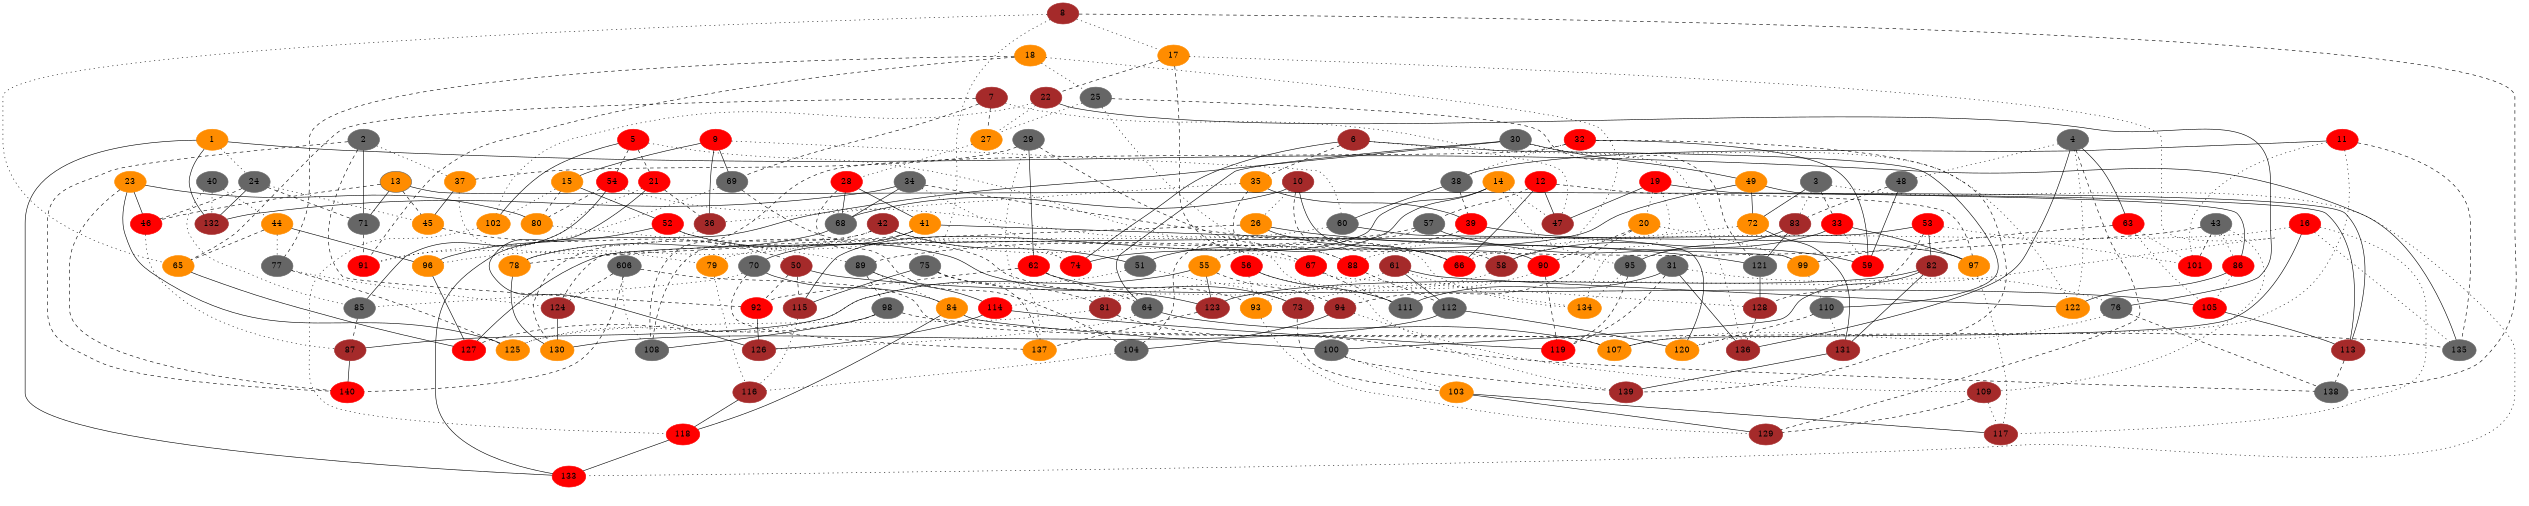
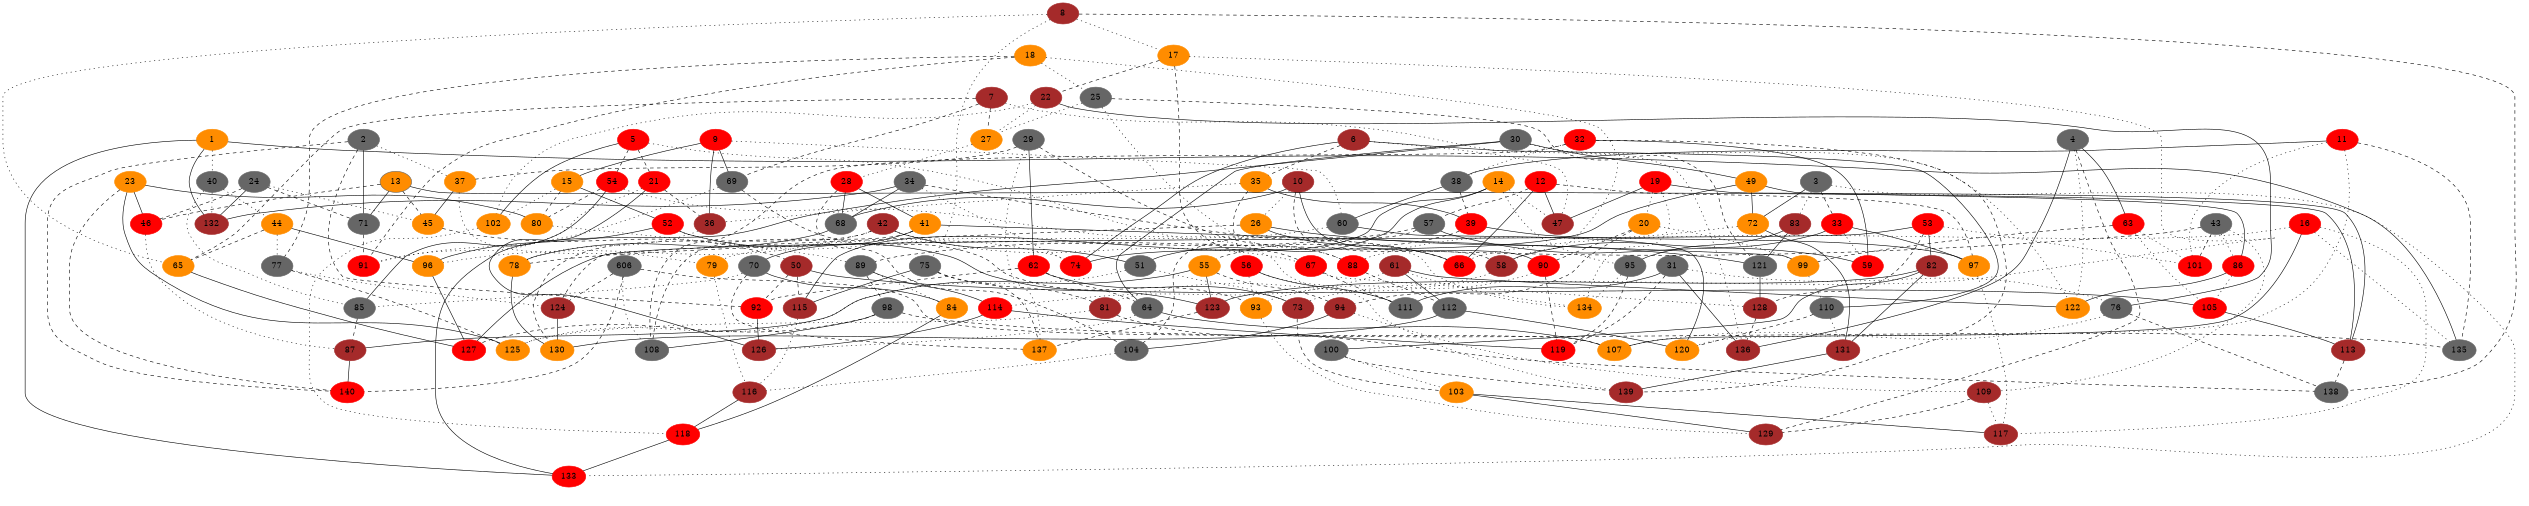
  graph {
    node [color=gray40 style=filled]
    edge [style=solid]
    1 [color=darkorange]
    40
    132 [color=brown]
    133 [color=red]
    135
    44 [color=darkorange]
    85
    37 [color=darkorange]
    2
    71
    92 [color=red]
    140 [color=red]
    45 [color=darkorange]
    79 [color=darkorange]
    91 [color=red]
    126 [color=brown]
    3
    33 [color=red]
    72 [color=darkorange]
    83 [color=brown]
    58 [color=brown]
    97 [color=darkorange]
    59 [color=red]
    88 [color=red]
    131 [color=brown]
    95
    121
    4
-   48
    63 [color=red]
    129 [color=brown]
    136 [color=brown]
    122 [color=darkorange]
    101 [color=red]
    99 [color=darkorange]
    105 [color=red]
    5 [color=red]
    21 [color=red]
    54 [color=red]
    102 [color=darkorange]
    111
    36 [color=brown]
    80 [color=darkorange]
    134 [color=darkorange]
    118 [color=red]
    6 [color=brown]
    35 [color=darkorange]
    47 [color=brown]
    74 [color=red]
    110
    39 [color=red]
    56 [color=red]
    120 [color=darkorange]
    7 [color=brown]
    27 [color=darkorange]
    65 [color=darkorange]
    69
    28 [color=red]
    127 [color=red]
    93 [color=darkorange]
    8 [color=brown]
    17 [color=darkorange]
    75
    138
    22 [color=brown]
    67 [color=red]
    73 [color=brown]
    115 [color=brown]
    137 [color=darkorange]
    81 [color=brown]
    9 [color=red]
    15 [color=darkorange]
    60
    52 [color=red]
    78 [color=darkorange]
    10 [color=brown]
    26 [color=darkorange]
    68
    90 [color=red]
    66 [color=red]
    124 [color=brown]
    119 [color=red]
    11 [color=red]
    38
    12 [color=red]
    57
    104
    89
    117 [color=brown]
    13 [fillcolor=darkorange]
    46 [color=red]
    113 [color=brown]
    50 [color=brown]
    87 [color=brown]
    14 [color=darkorange]
    51
    125 [color=darkorange]
    116 [color=brown]
    96 [color=darkorange]
    123 [color=brown]
    16 [color=red]
    107 [color=darkorange]
    76
    128 [color=brown]
    103 [color=darkorange]
    18 [color=darkorange]
    25
    77
    19 [color=red]
    20 [color=darkorange]
    94 [color=brown]
    109 [color=brown]
    23 [color=darkorange]
    24
    112
    130 [color=darkorange]
    41 [color=darkorange]
    108
    70
    29
    62 [color=red]
    64
    30
    49 [color=darkorange]
    86 [color=red]
    31
    32 [color=red]
    139 [color=brown]
    34
    55 [color=darkorange]
    84 [color=darkorange]
    42 [color=brown]
    43
    53 [color=red]
    82 [color=brown]
    100
    114 [color=red]
    98
    61 [color=brown]
    n140 [label=606]
-   1 -- 24 [style=dotted]
+   1 -- 40 [style=dotted]
    1 -- 132
    1 -- 133
    1 -- 135
    40 -- 132 [style=dotted]
    40 -- 44 [style=dotted]
    40 -- 85 [style=dotted]
    44 -- 65 [style=dashed]
    44 -- 96
    44 -- 77 [style=dotted]
    85 -- 87 [style=dashed]
    37 -- 45
    37 -- 79 [style=dotted]
    2 -- 37 [style=dotted]
    2 -- 71
    2 -- 92 [style=dashed]
    2 -- 140 [style=dashed]
    71 -- 91 [style=dashed]
    92 -- 126
    45 -- 50 [style=dashed]
    79 -- 116 [style=dotted]
    3 -- 133 [style=dotted]
    3 -- 33 [style=dashed]
    3 -- 72
    3 -- 83 [style=dotted]
    33 -- 58
    33 -- 97
    33 -- 59 [style=dotted]
    72 -- 88 [style=dotted]
    72 -- 131
    83 -- 95
    83 -- 121
    58 -- 81 [style=dotted]
    97 -- 117 [style=dotted]
    88 -- 112 [style=dashed]
    131 -- 139
    95 -- 134 [style=dotted]
    95 -- 119 [style=dashed]
    121 -- 128
-   4 -- 48 [style=dotted]
    4 -- 63
    4 -- 129 [style=dashed]
    4 -- 136
    4 -- 122 [style=dotted]
-   48 -- 83 [style=dashed]
-   48 -- 59
    63 -- 101 [style=dotted]
    63 -- 99 [style=dashed]
    63 -- 105 [style=dotted]
    99 -- 110 [style=dotted]
    105 -- 113
    5 -- 21 [style=dashed]
    5 -- 54 [style=dashed]
    5 -- 102
    5 -- 111 [style=dotted]
    21 -- 91 [style=dotted]
    21 -- 126
    21 -- 36 [style=dashed]
    54 -- 85
    54 -- 80 [style=dashed]
    54 -- 134 [style=dotted]
    102 -- 118 [style=dotted]
    36 -- 78 [style=dotted]
    80 -- 89 [style=dotted]
    118 -- 133
    6 -- 35 [style=dashed]
    6 -- 47 [style=dotted]
    6 -- 74
    6 -- 110
    35 -- 36 [style=dotted]
    35 -- 39
    35 -- 56 [style=dashed]
    110 -- 131 [style=dotted]
    110 -- 120 [style=dashed]
    39 -- 97
    39 -- 55 [style=dashed]
    56 -- 111
    56 -- 93 [style=dotted]
    56 -- 139 [style=dotted]
    7 -- 136 [style=dotted]
    7 -- 27 [style=dashed]
    7 -- 65 [style=dashed]
    7 -- 69 [style=dashed]
    27 -- 28 [style=dotted]
    65 -- 127
    69 -- 91 [style=dotted]
    69 -- 93 [style=dashed]
    28 -- 68
    28 -- 104 [style=dashed]
    28 -- 41
    93 -- 129 [style=dotted]
    8 -- 65 [style=dotted]
    8 -- 17 [style=dotted]
    8 -- 75 [style=dotted]
    8 -- 138 [style=dashed]
    17 -- 22 [style=dashed]
    17 -- 67 [style=dashed]
    17 -- 73 [style=dotted]
    75 -- 115
    75 -- 137 [style=dashed]
    75 -- 81 [style=dashed]
    22 -- 102 [style=dotted]
    22 -- 27 [style=dotted]
    22 -- 76
    67 -- 111 [style=dashed]
    67 -- 128 [style=dotted]
    73 -- 103 [style=dashed]
    115 -- 116 [style=dotted]
    81 -- 138 [style=dashed]
    81 -- 125 [style=dotted]
    9 -- 36
    9 -- 69
    9 -- 15
    9 -- 60 [style=dotted]
    15 -- 102 [style=dotted]
    15 -- 80 [style=dashed]
    15 -- 52
    60 -- 79 [style=dotted]
    60 -- 120
    52 -- 74 [style=dotted]
    52 -- 96
    52 -- 123
    78 -- 130
    10 -- 58 [style=dashed]
    10 -- 26 [style=dotted]
    10 -- 68
    10 -- 90
    26 -- 121
    26 -- 66
    26 -- 124 [style=dashed]
    68 -- 78
    90 -- 93 [style=dotted]
    90 -- 119 [style=dashed]
    124 -- 130
    11 -- 135 [style=dashed]
    11 -- 101 [style=dotted]
    11 -- 120 [style=dotted]
    11 -- 38
    38 -- 39 [style=dashed]
    38 -- 60
    12 -- 97 [style=dashed]
    12 -- 47
    12 -- 66
    12 -- 57 [style=dashed]
    57 -- 59
    57 -- 104 [style=dashed]
    57 -- 89 [style=dashed]
    104 -- 116 [style=dotted]
    89 -- 84 [style=dotted]
    89 -- 114
    89 -- 98 [style=dashed]
    13 -- 71
    13 -- 45 [style=dashed]
    13 -- 46 [style=dashed]
    13 -- 113
    46 -- 87 [style=dotted]
    113 -- 138 [style=dashed]
    50 -- 92 [style=dashed]
    50 -- 105
    50 -- 115 [style=dashed]
    87 -- 140
    14 -- 95 [style=dotted]
    14 -- 47 [style=dotted]
    14 -- 115
    14 -- 51
    51 -- 73 [style=dotted]
    51 -- 125 [style=dotted]
    116 -- 118
    96 -- 127
    123 -- 137 [style=dashed]
    16 -- 135 [style=dotted]
    16 -- 66 [style=dotted]
    16 -- 117 [style=dotted]
    16 -- 107
    76 -- 138 [style=dashed]
    76 -- 107 [style=dotted]
    128 -- 136 [style=dashed]
    103 -- 129
    103 -- 117
    18 -- 91 [style=dashed]
    18 -- 58 [style=dotted]
    18 -- 25 [style=dotted]
    18 -- 77 [style=dashed]
    25 -- 88 [style=dotted]
    25 -- 121 [style=dashed]
    25 -- 27 [style=dotted]
    77 -- 124 [style=dotted]
    77 -- 125 [style=dashed]
    19 -- 134 [style=dotted]
    19 -- 47
    19 -- 113
    19 -- 20 [style=dotted]
    20 -- 99 [style=dotted]
    20 -- 90 [style=dashed]
    20 -- 94 [style=dashed]
    94 -- 104
    94 -- 109 [style=dotted]
    109 -- 129 [style=dashed]
    109 -- 117 [style=dotted]
    23 -- 140 [style=dashed]
    23 -- 80
    23 -- 46
    23 -- 125
    24 -- 132
    24 -- 71 [style=dashed]
    24 -- 45 [style=dotted]
    24 -- 46 [style=dashed]
    112 -- 120
    112 -- 130
    41 -- 99
    41 -- 108 [style=dashed]
    41 -- 70
    70 -- 85 [style=dotted]
    70 -- 137 [style=dashed]
    70 -- 84
    29 -- 37 [style=dashed]
    29 -- 88 [style=dashed]
    29 -- 137 [style=dotted]
    29 -- 62
    62 -- 92 [style=dashed]
    62 -- 73
    62 -- 64 [style=dashed]
    64 -- 126 [style=dotted]
    64 -- 107
    30 -- 133
    30 -- 122 [style=dotted]
    30 -- 64
    30 -- 49
    49 -- 72
    49 -- 74
    49 -- 86
    86 -- 122
    86 -- 105 [style=dotted]
    31 -- 136
    31 -- 111
    31 -- 119 [style=dashed]
    31 -- 76 [style=dotted]
    32 -- 59
    32 -- 38 [style=dotted]
    32 -- 108 [style=dashed]
    32 -- 139 [style=dashed]
    34 -- 132
    34 -- 74 [style=dotted]
    34 -- 68
    34 -- 66 [style=dashed]
    55 -- 87
    55 -- 123
    55 -- 94 [style=dashed]
    84 -- 118
-   84 -- 100
    42 -- 67 [style=dotted]
    42 -- 51
    42 -- 96 [style=dotted]
    42 -- 130 [style=dashed]
    43 -- 101 [style=dashed]
    43 -- 78 [style=dashed]
    43 -- 109 [style=dotted]
    43 -- 86 [style=dotted]
    53 -- 101 [style=dotted]
    53 -- 127
    53 -- 128 [style=dashed]
    53 -- 82
    82 -- 131
    82 -- 123
    82 -- 100
    100 -- 103 [style=dotted]
    100 -- 139 [style=dashed]
    114 -- 126
    114 -- 119
    98 -- 135 [style=dashed]
    98 -- 127 [style=dashed]
    98 -- 108
    61 -- 122
    61 -- 134 [style=dotted]
    61 -- 112
    61 -- 114 [style=dotted]
    n140 -- 140 [style=dashed]
    n140 -- 124 [style=dashed]
    n140 -- 107 [style=dashed]
    n140 -- 108 [style=dotted]
  }
